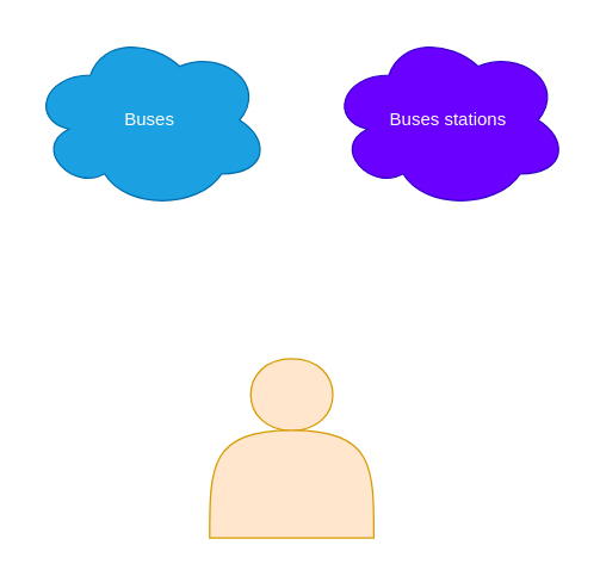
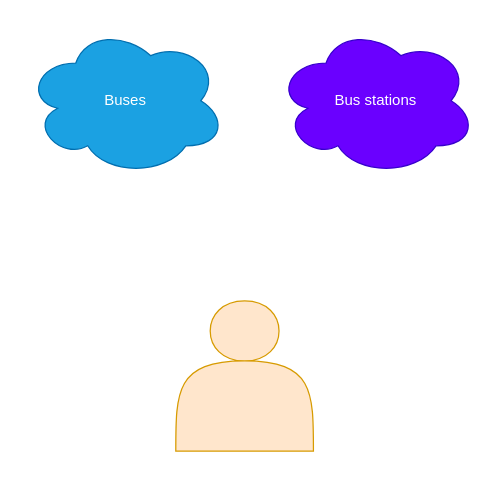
  <mxCell id="0" />
  <mxCell id="1" parent="0" />
  <mxCell id="2" value="" style="shape=actor;whiteSpace=wrap;html=1;fillColor=#ffe6cc;strokeColor=#d79b00;" parent="1" vertex="1"><mxGeometry x="140" y="240" width="110" height="120" as="geometry" /></mxCell>
  <mxCell id="3" value="Buses" style="ellipse;shape=cloud;whiteSpace=wrap;html=1;fillColor=#1ba1e2;strokeColor=#006EAF;fontColor=#ffffff;" parent="1" vertex="1"><mxGeometry x="20" y="20" width="160" height="120" as="geometry" /></mxCell>
- <mxCell id="4" value="Buses stations" style="ellipse;shape=cloud;whiteSpace=wrap;html=1;fillColor=#6a00ff;strokeColor=#3700CC;fontColor=#ffffff;" parent="1" vertex="1"><mxGeometry x="220" y="20" width="160" height="120" as="geometry" /></mxCell>
+ <mxCell id="4" value="Bus stations" style="ellipse;shape=cloud;whiteSpace=wrap;html=1;fillColor=#6a00ff;strokeColor=#3700CC;fontColor=#ffffff;" parent="1" vertex="1"><mxGeometry x="220" y="20" width="160" height="120" as="geometry" /></mxCell>
